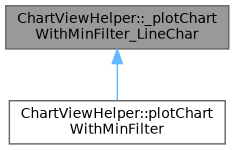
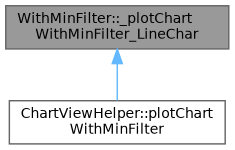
  digraph {
    rankdir=TB
    node [fontname=Helvetica fontsize=10 shape=box style=filled]
-   n1 [color=gray40 fillcolor=grey60 fontcolor=black height=0.2 label="ChartViewHelper::_plotChart\lWithMinFilter_LineChar" width=0.4]
+   n1 [color=gray40 fillcolor=grey60 fontcolor=black height=0.2 label="WithMinFilter::_plotChart\lWithMinFilter_LineChar" width=0.4]
    n2 [color=grey40 fillcolor=white height=0.2 label="ChartViewHelper::plotChart\lWithMinFilter" width=0.4]
    n1 -> n2 [color=steelblue1 dir=back fontname=Helvetica fontsize=10 labelfontname=Helvetica labelfontsize=10 style=solid]
  }
